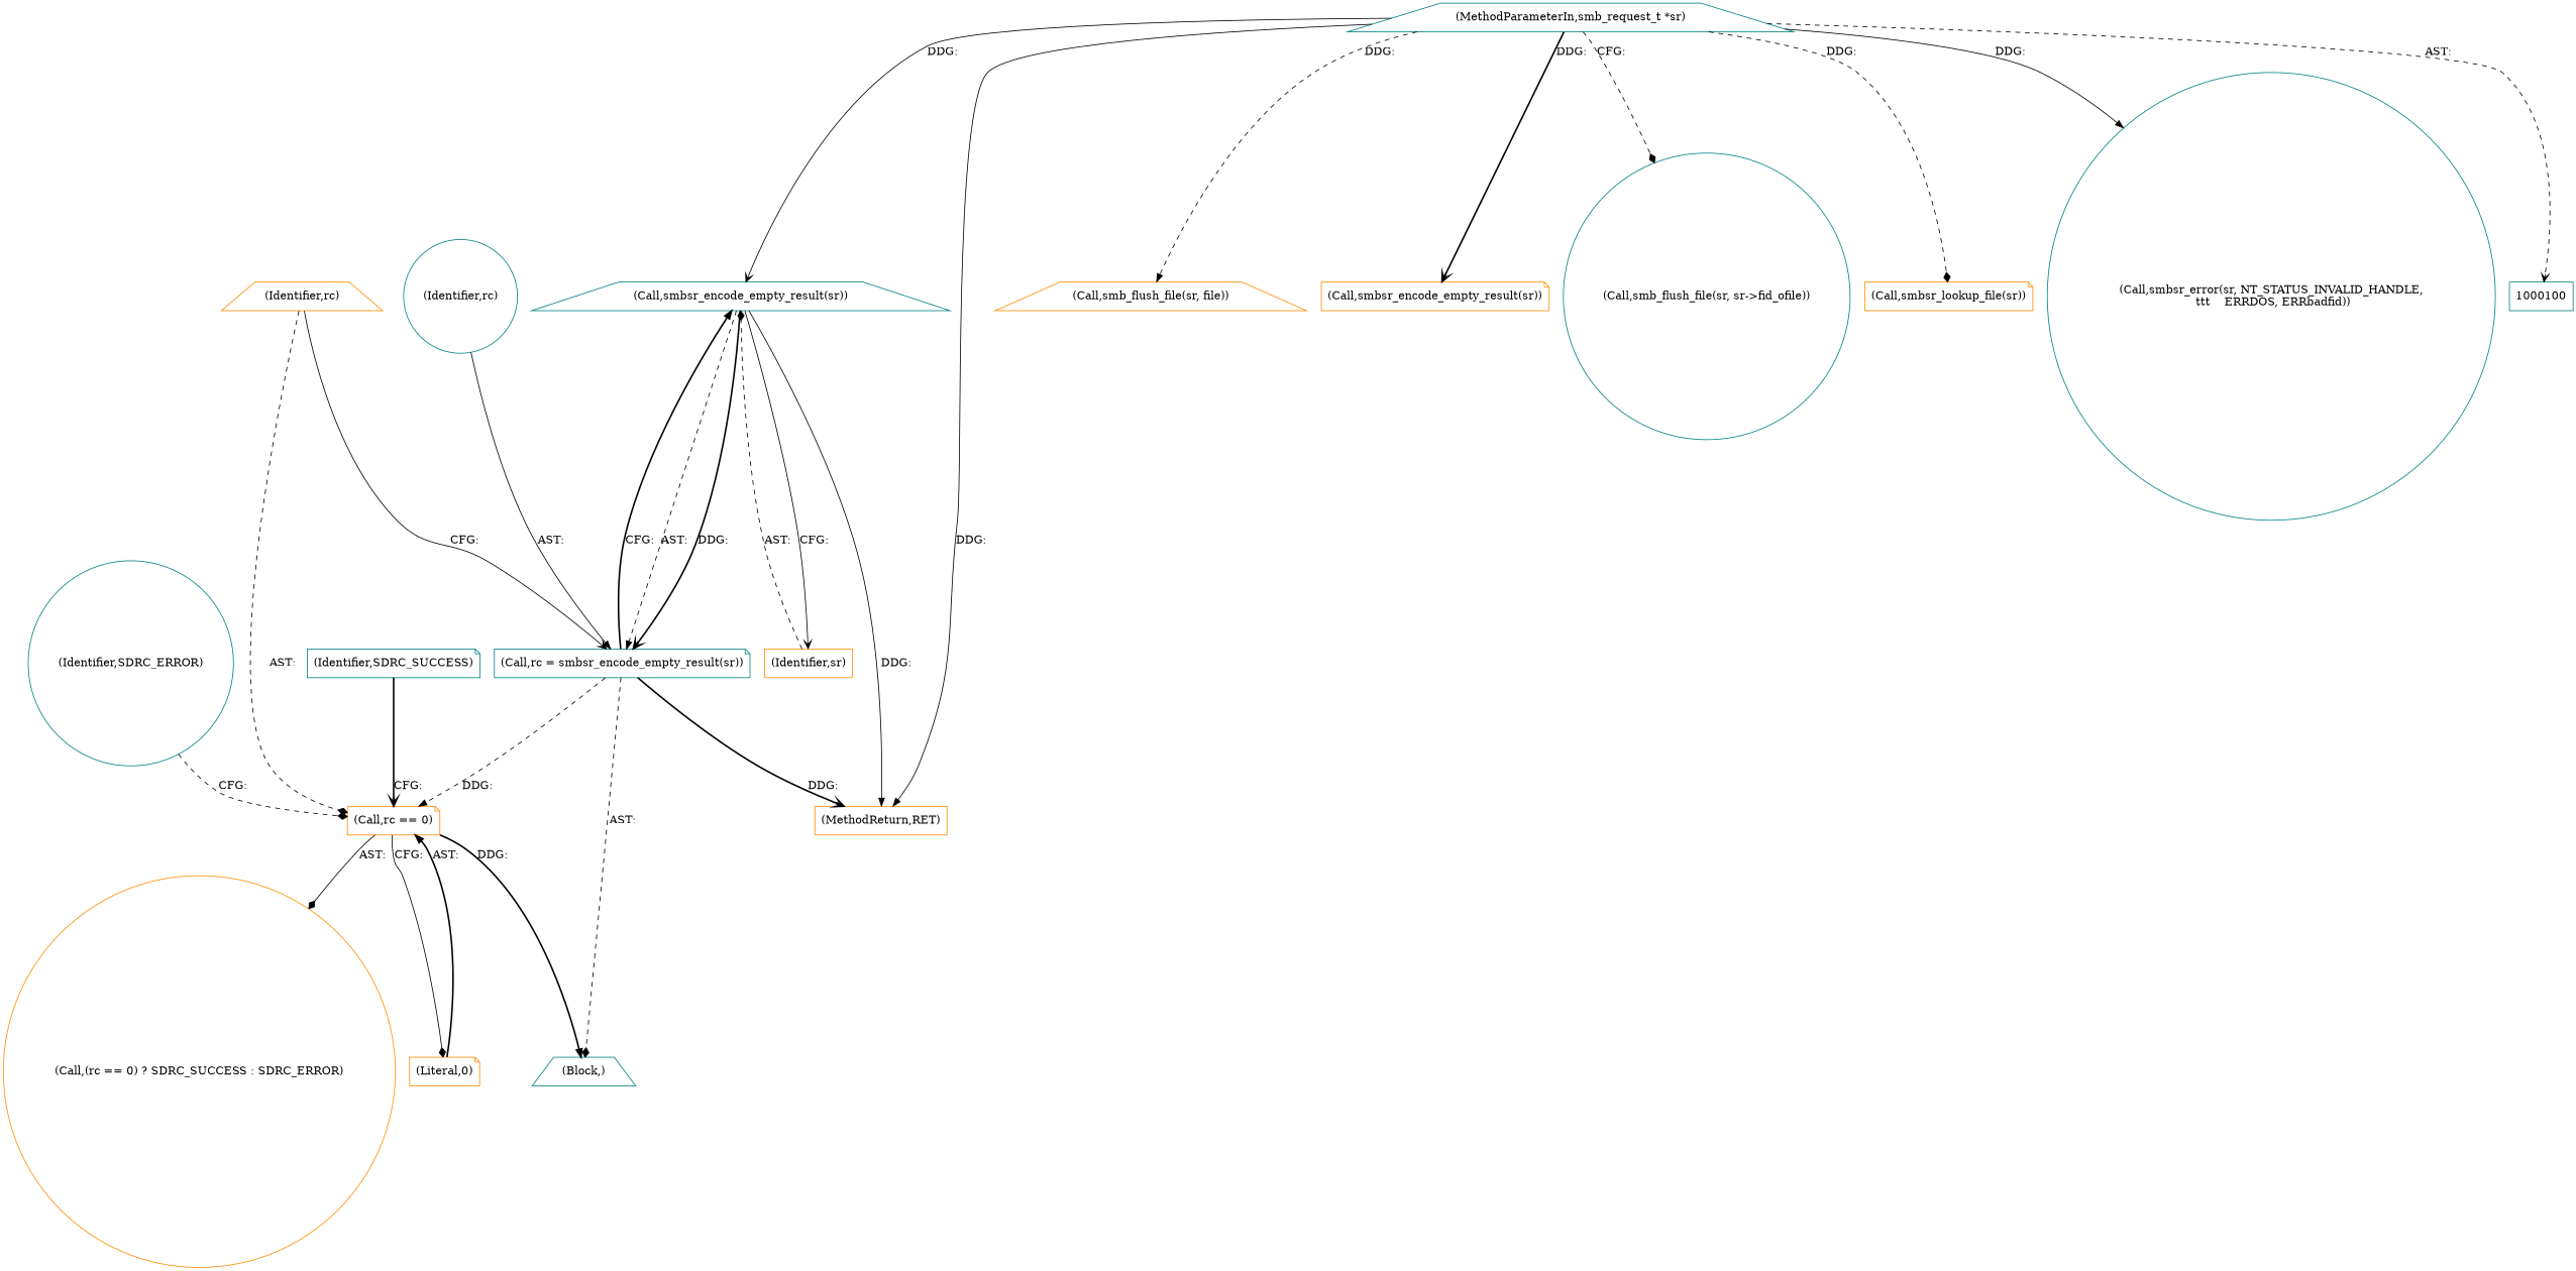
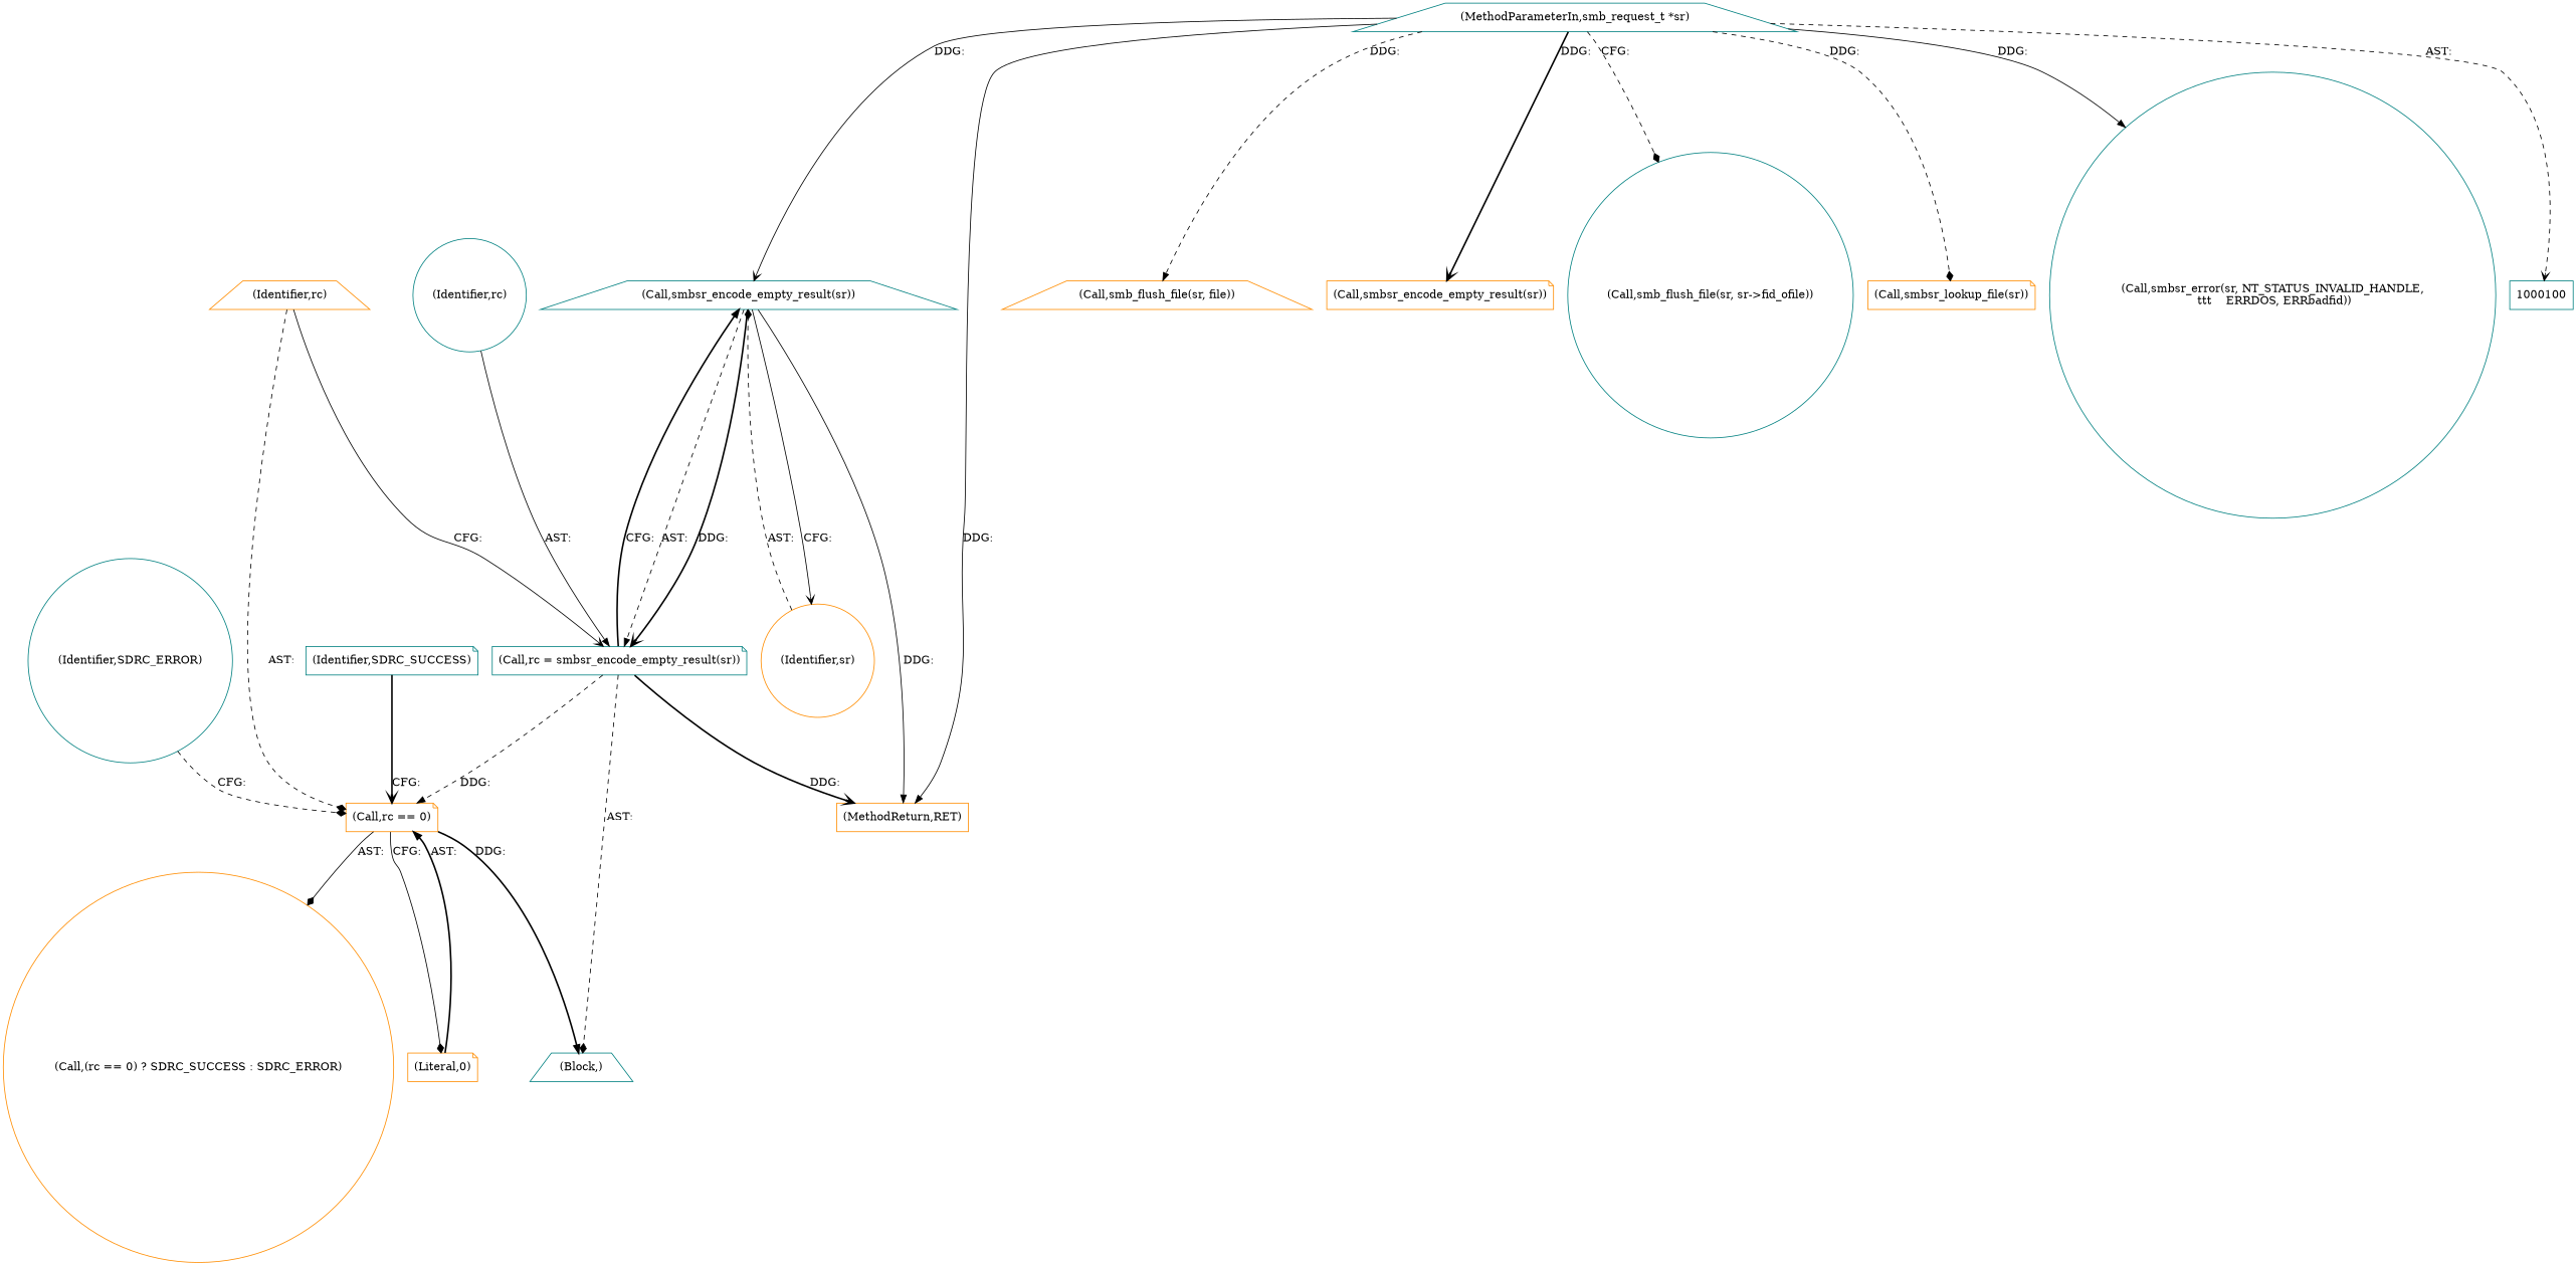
  digraph {
    node [color=teal shape=note]
    edge [arrowhead=normal style=dashed]
    n1 [label="(Call,smbsr_encode_empty_result(sr))" shape=trapezium]
    n2 [label="(Call,rc = smbsr_encode_empty_result(sr))"]
    n3 [color=darkorange label="(MethodReturn,RET)" shape=box]
-   n4 [color=darkorange label="(Identifier,sr)" shape=box]
+   n4 [color=darkorange label="(Identifier,sr)" shape=circle]
    n5 [color=darkorange label="(Call,rc == 0)"]
    n6 [label="(Block,)" shape=trapezium]
    n7 [label="(MethodParameterIn,smb_request_t *sr)" shape=trapezium]
    n8 [color=darkorange label="(Call,smb_flush_file(sr, file))" shape=trapezium]
    n9 [color=darkorange label="(Call,smbsr_encode_empty_result(sr))"]
    n10 [label="(Call,smb_flush_file(sr, sr->fid_ofile))" shape=circle]
    n11 [color=darkorange label="(Call,smbsr_lookup_file(sr))"]
    n12 [label="(Call,smbsr_error(sr, NT_STATUS_INVALID_HANDLE,\n \t\t\t    ERRDOS, ERRbadfid))" shape=circle]
    1000100 [shape=box]
    n14 [color=darkorange label="(Literal,0)"]
    n15 [color=darkorange label="(Call,(rc == 0) ? SDRC_SUCCESS : SDRC_ERROR)" shape=circle]
    n16 [label="(Identifier,SDRC_SUCCESS)"]
    n17 [color=darkorange label="(Identifier,rc)" shape=trapezium]
    n18 [label="(Identifier,rc)" shape=circle]
    n19 [label="(Identifier,SDRC_ERROR)" shape=circle]
    n1 -> n2 [label="AST: "]
    n1 -> n2 [arrowhead=vee label="DDG: " style=bold]
    n1 -> n3 [label="DDG: " style=solid]
    n1 -> n4 [arrowhead=vee label="CFG: " style=solid]
    n2 -> n1 [label="CFG: " style=bold]
    n2 -> n3 [arrowhead=vee label="DDG: " style=bold]
    n2 -> n5 [label="DDG: "]
    n2 -> n6 [arrowhead=diamond label="AST: "]
    n4 -> n1 [arrowhead=diamond label="AST: "]
    n5 -> n6 [label="DDG: " style=bold]
    n5 -> n14 [arrowhead=diamond label="CFG: " style=solid]
    n5 -> n15 [arrowhead=diamond label="AST: " style=solid]
    n7 -> n1 [arrowhead=vee label="DDG: " style=solid]
    n7 -> n3 [label="DDG: " style=solid]
    n7 -> n8 [label="DDG: "]
    n7 -> n9 [arrowhead=vee label="DDG: " style=bold]
    n7 -> n10 [arrowhead=diamond label="CFG: "]
    n7 -> n11 [arrowhead=diamond label="DDG: "]
    n7 -> n12 [label="DDG: " style=solid]
    n7 -> 1000100 [arrowhead=vee label="AST: "]
    n14 -> n5 [label="AST: " style=bold]
    n16 -> n5 [arrowhead=vee label="CFG: " style=bold]
    n17 -> n2 [arrowhead=vee label="CFG: " style=solid]
    n17 -> n5 [arrowhead=diamond label="AST: "]
    n18 -> n2 [label="AST: " style=solid]
    n19 -> n5 [arrowhead=diamond label="CFG: "]
  }
